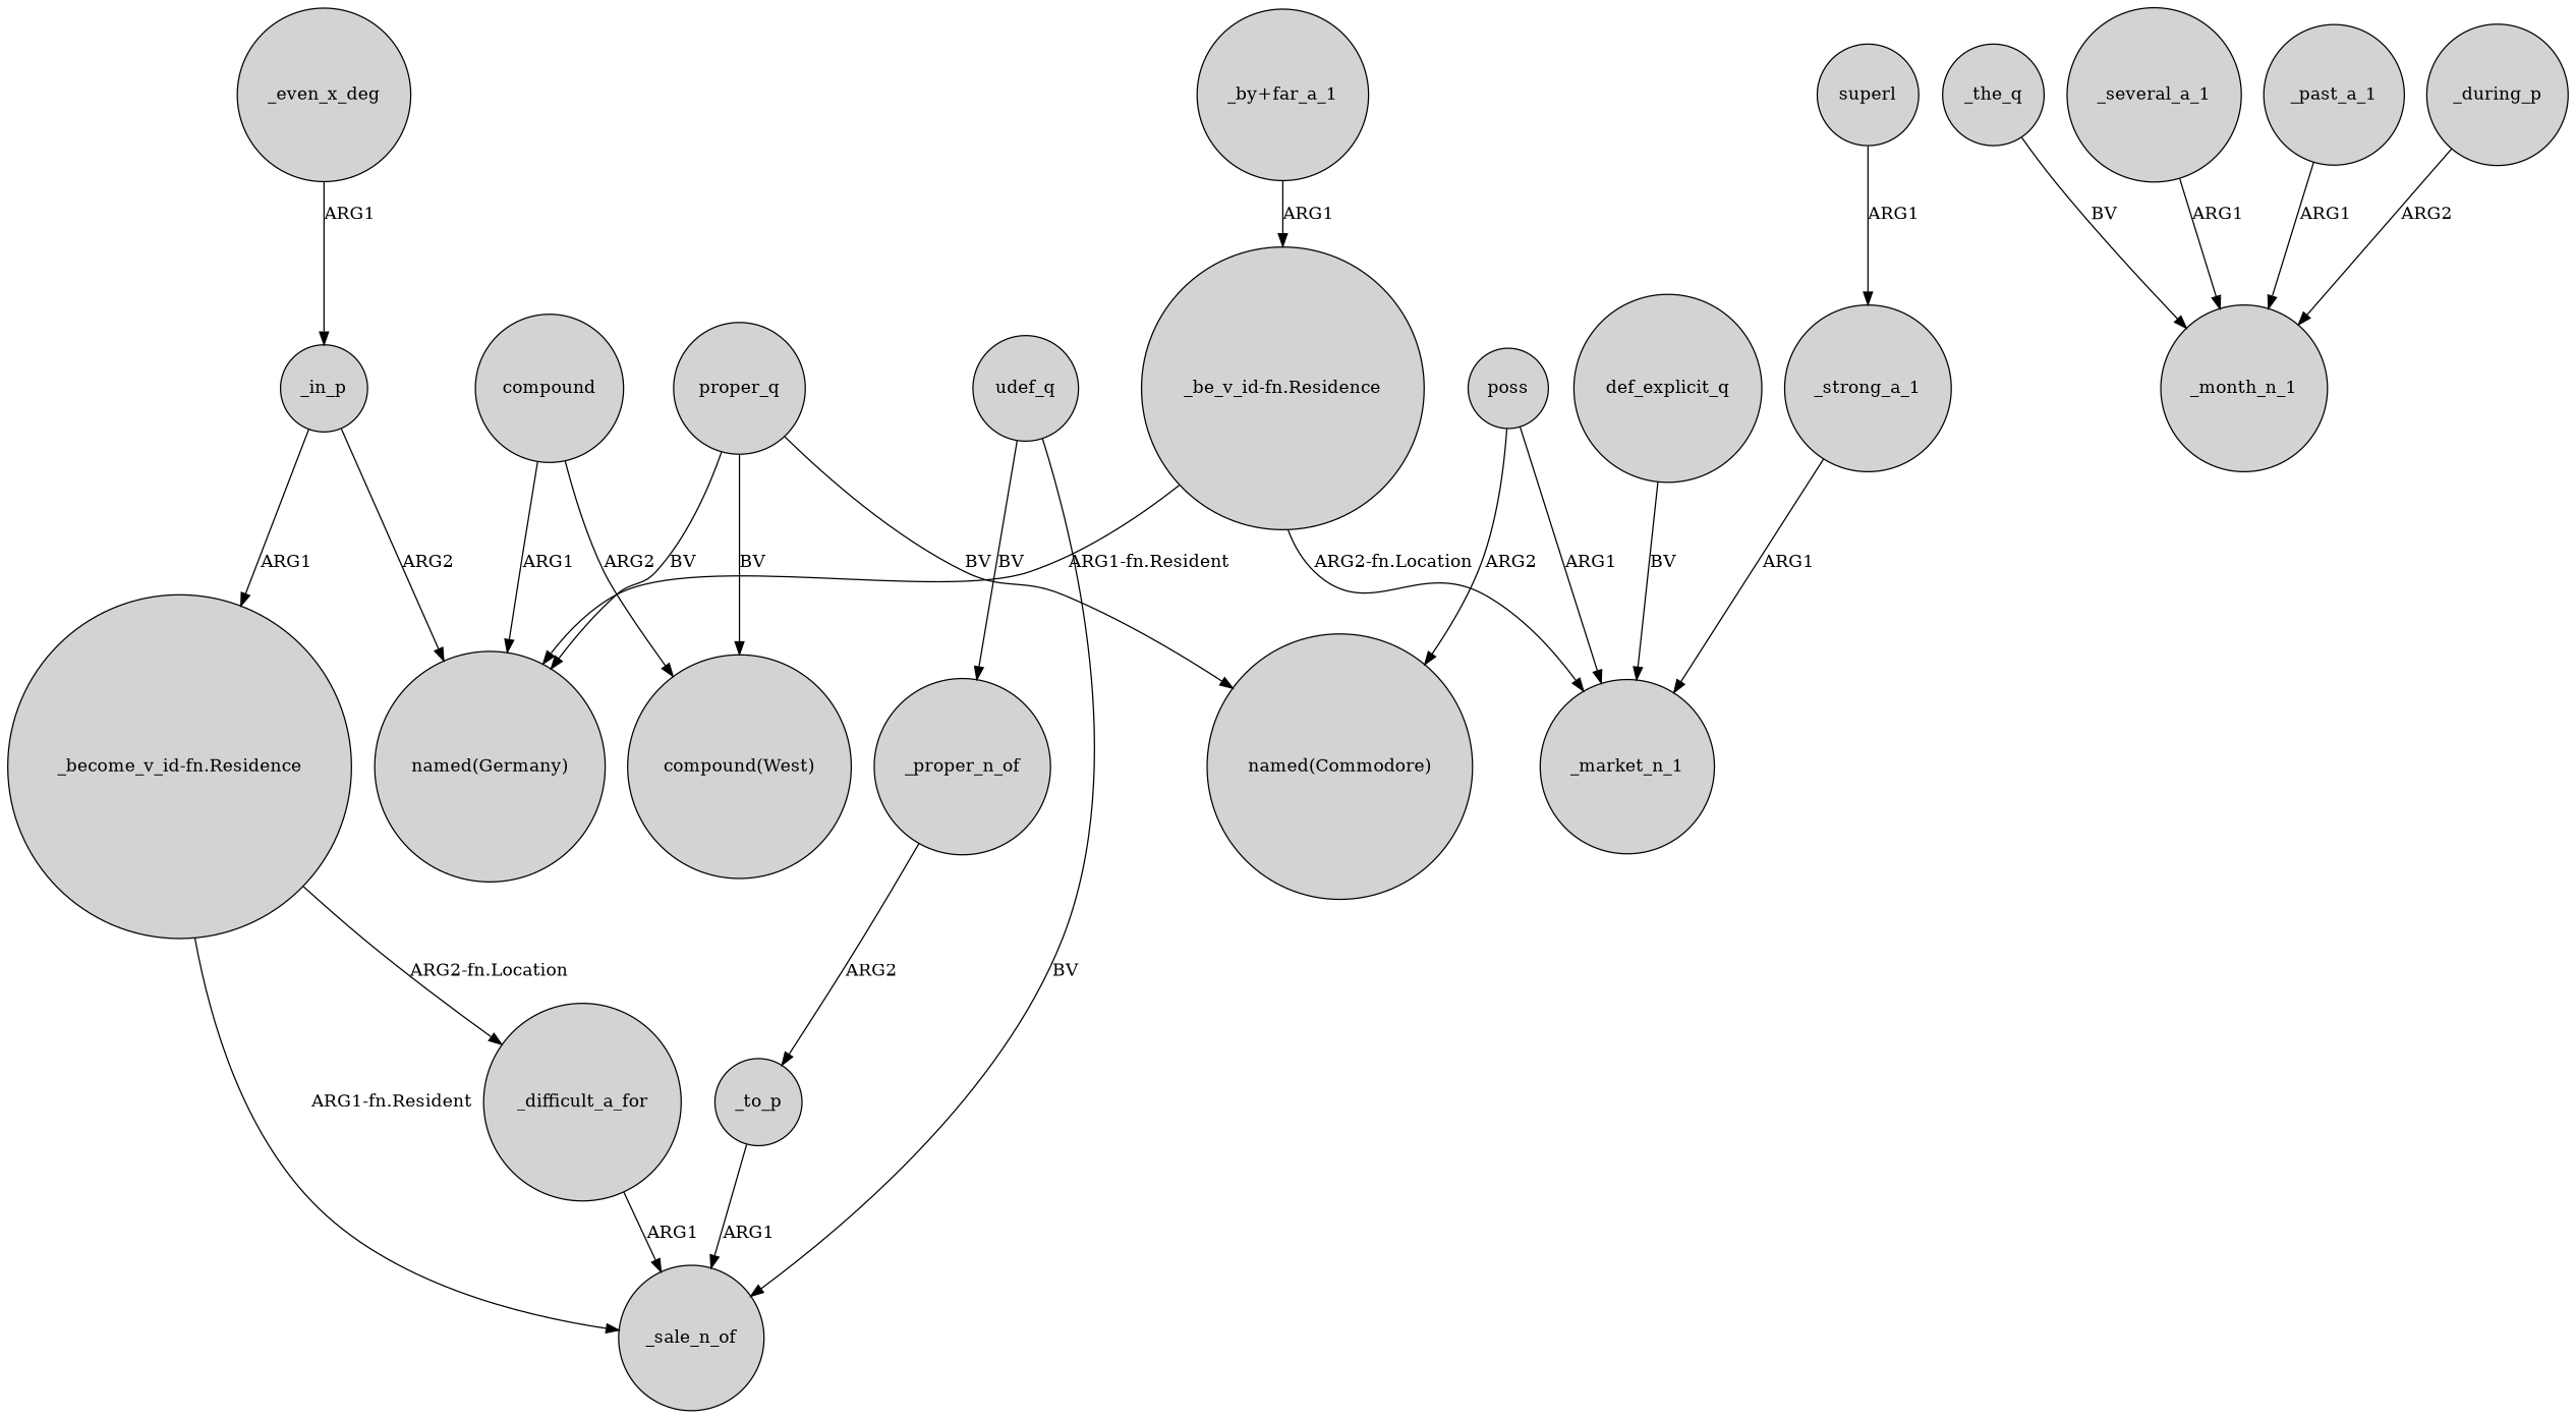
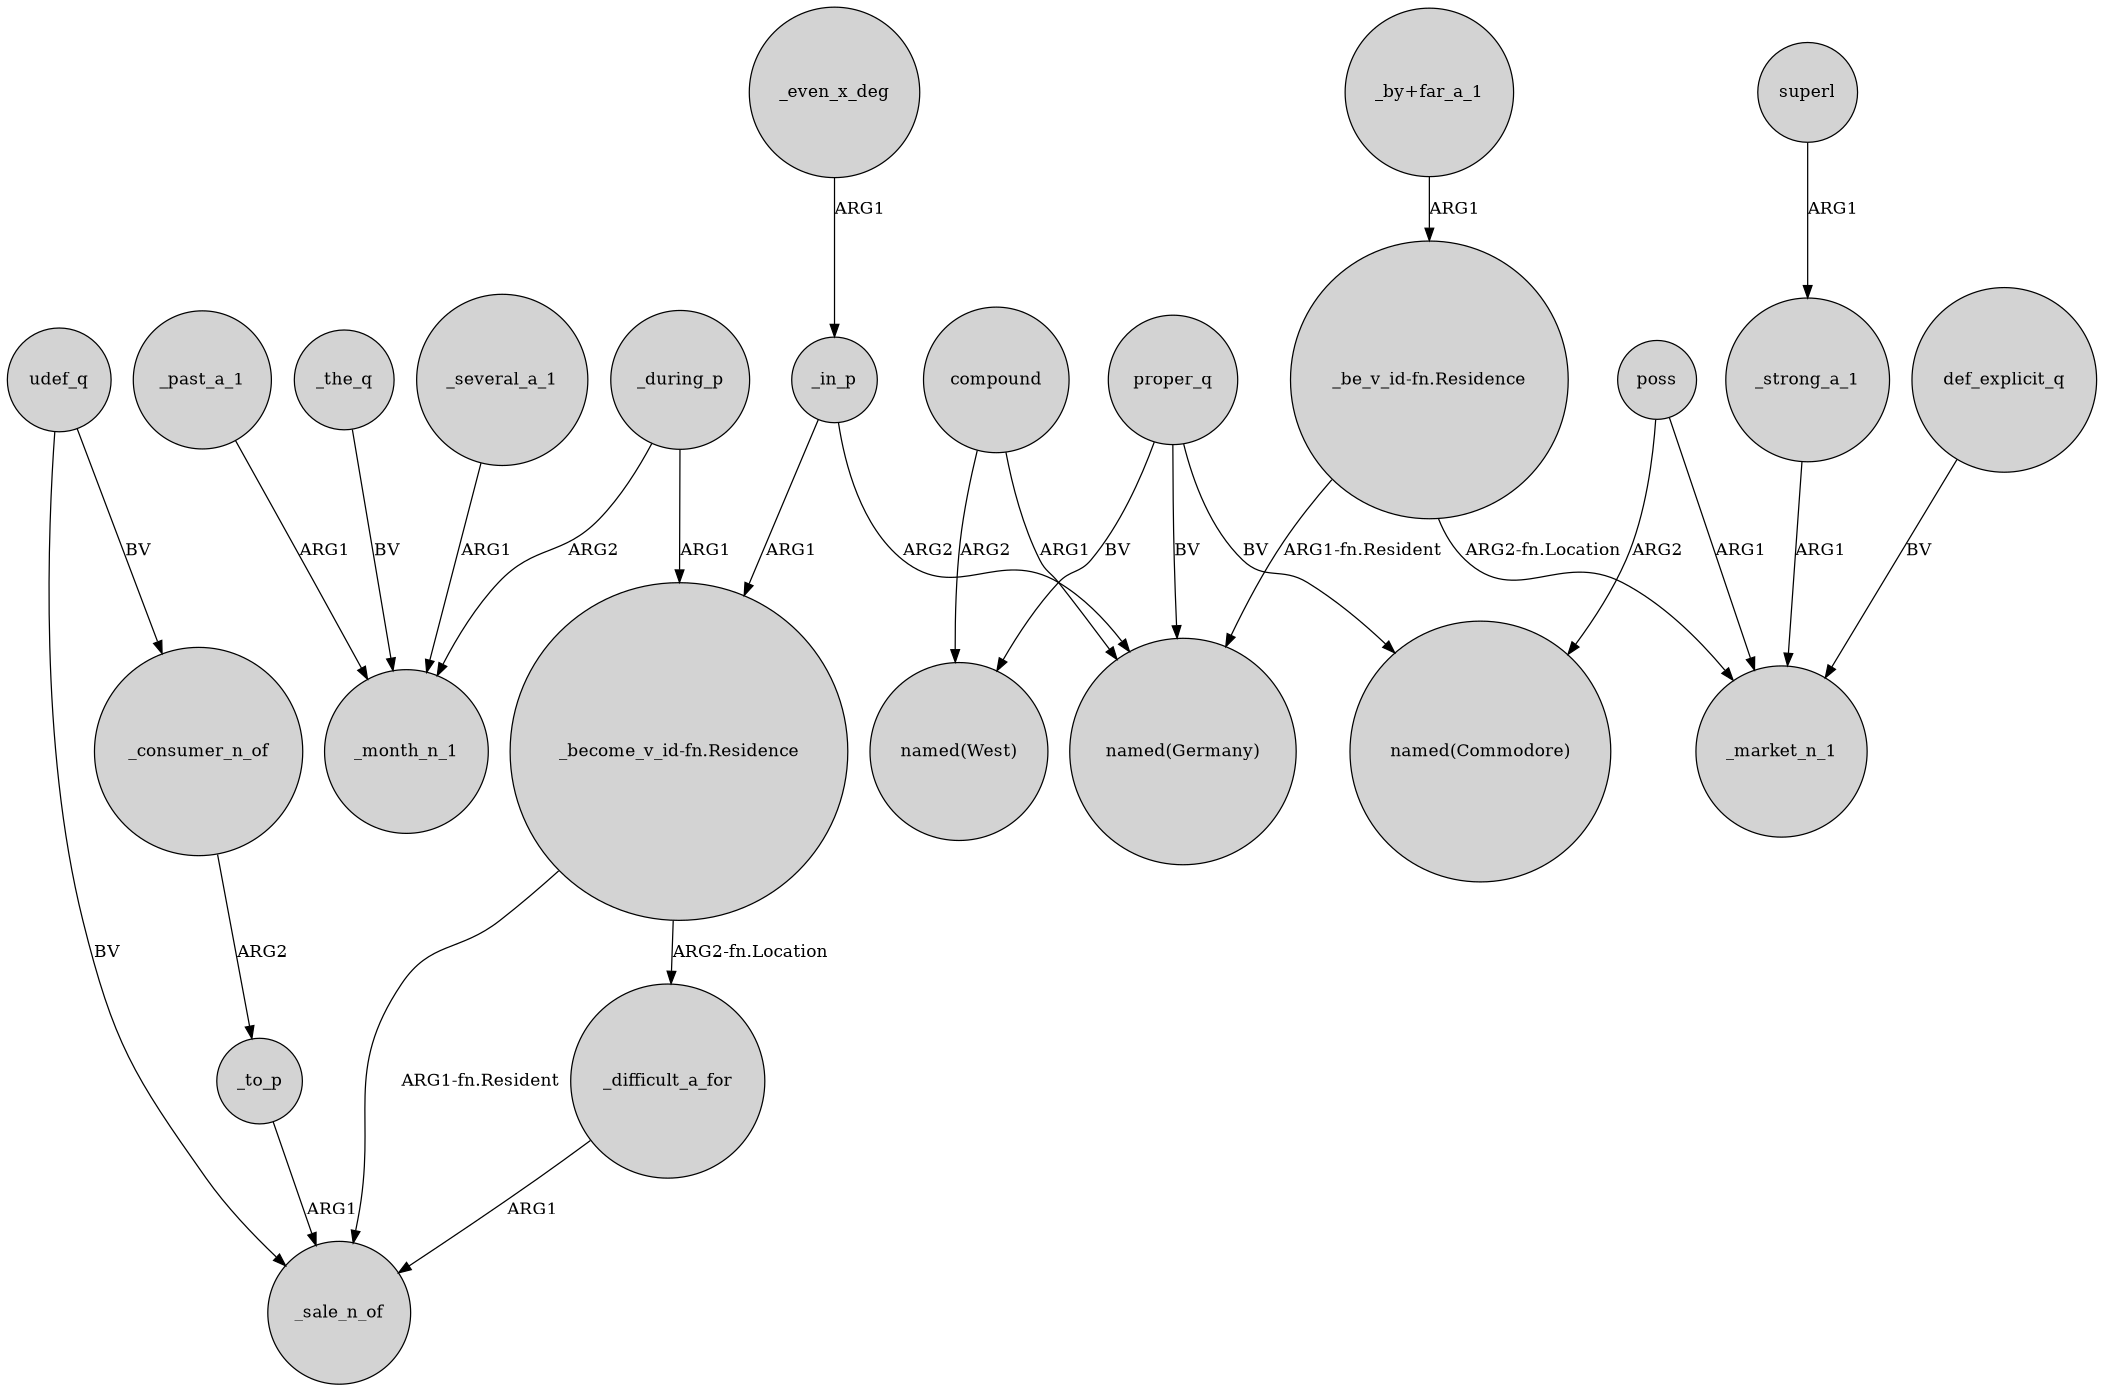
  digraph {
    node [shape=circle style=filled]
    "_be_v_id-fn.Residence"
    "named(Germany)"
    _market_n_1
    _the_q
    _month_n_1
    _in_p
    "_become_v_id-fn.Residence"
    _sale_n_of
    _difficult_a_for
    _to_p
-   _consumer_n_of [label=_proper_n_of]
+   _consumer_n_of
    superl
    _strong_a_1
    _several_a_1
    _past_a_1
    udef_q
    _during_p
    poss
    "named(Commodore)"
    proper_q
-   "named(West)" [label="compound(West)"]
+   "named(West)"
    compound
    def_explicit_q
    "_by+far_a_1"
    _even_x_deg
    "_be_v_id-fn.Residence" -> "named(Germany)" [label="ARG1-fn.Resident"]
    "_be_v_id-fn.Residence" -> _market_n_1 [label="ARG2-fn.Location"]
    _the_q -> _month_n_1 [label=BV]
    _in_p -> "named(Germany)" [label=ARG2]
    _in_p -> "_become_v_id-fn.Residence" [label=ARG1]
    "_become_v_id-fn.Residence" -> _sale_n_of [label="ARG1-fn.Resident"]
    "_become_v_id-fn.Residence" -> _difficult_a_for [label="ARG2-fn.Location"]
    _difficult_a_for -> _sale_n_of [label=ARG1]
    _to_p -> _sale_n_of [label=ARG1]
    _consumer_n_of -> _to_p [label=ARG2]
    superl -> _strong_a_1 [label=ARG1]
    _strong_a_1 -> _market_n_1 [label=ARG1]
    _several_a_1 -> _month_n_1 [label=ARG1]
    _past_a_1 -> _month_n_1 [label=ARG1]
    udef_q -> _sale_n_of [label=BV]
    udef_q -> _consumer_n_of [label=BV]
    _during_p -> _month_n_1 [label=ARG2]
+   _during_p -> "_become_v_id-fn.Residence" [label=ARG1]
    poss -> _market_n_1 [label=ARG1]
    poss -> "named(Commodore)" [label=ARG2]
    proper_q -> "named(Germany)" [label=BV]
    proper_q -> "named(Commodore)" [label=BV]
    proper_q -> "named(West)" [label=BV]
    compound -> "named(Germany)" [label=ARG1]
    compound -> "named(West)" [label=ARG2]
    def_explicit_q -> _market_n_1 [label=BV]
    "_by+far_a_1" -> "_be_v_id-fn.Residence" [label=ARG1]
    _even_x_deg -> _in_p [label=ARG1]
  }
